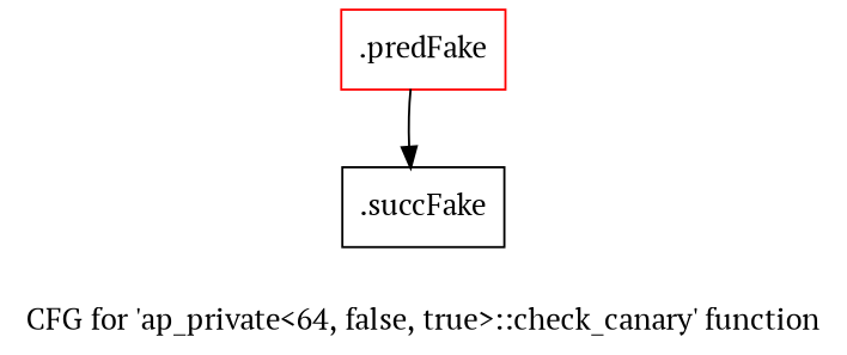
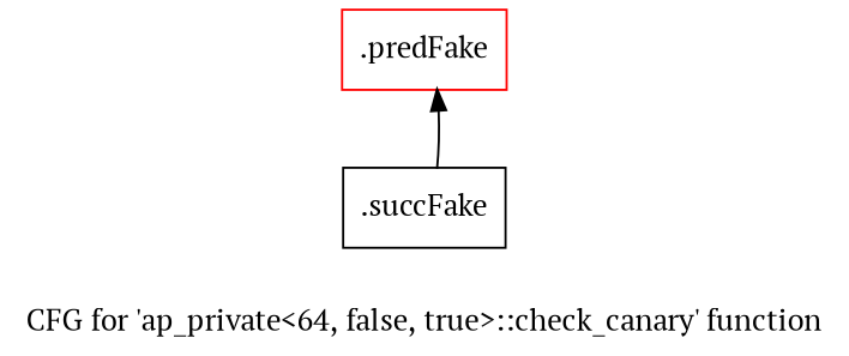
  digraph {
    label="CFG for 'ap_private\<64, false, true\>::check_canary' function"
    fontname="PT Serif"
    node [shape=record fontname="PT Serif"]
    n1 [label="{.predFake}" color=red]
    n2 [filename="/mnt/xilinx/Vitis_HLS/2021.2/include/etc/ap_private.h" label="{.succFake}" linenumber=1428 color=black]
-   n1 -> n2 [execusionnum=12585 filename="/mnt/xilinx/Vitis_HLS/2021.2/include/etc/ap_private.h" fontname="PT Serif"]
+   n2 -> n1 [execusionnum=12585 filename="/mnt/xilinx/Vitis_HLS/2021.2/include/etc/ap_private.h" fontname="PT Serif"]
  }
